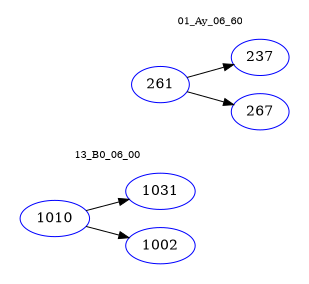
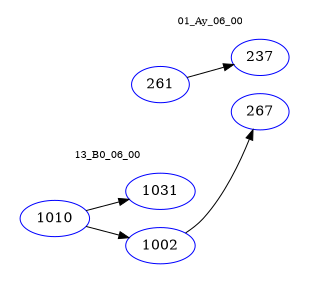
  digraph {
    rankdir=LR
    node [color=blue]
    edge [arrowhead=normal color=black]
    n1 [label=261]
    n2 [label=237]
    n3 [label=267]
    n4 [label=1010]
    n5 [label=1002]
    n6 [label=1031]
    subgraph cluster_1 {
      color=white
      fontsize=10
-     label="01_Ay_06_60"
+     label="01_Ay_06_00"
      n1
      n2
      n3
    }
    subgraph cluster_2 {
      color=white
      fontsize=10
      label="13_B0_06_00"
      n4
      n5
      n6
    }
    n1 -> n2
-   n1 -> n3
+   n5 -> n3
    n4 -> n5
    n4 -> n6
  }
